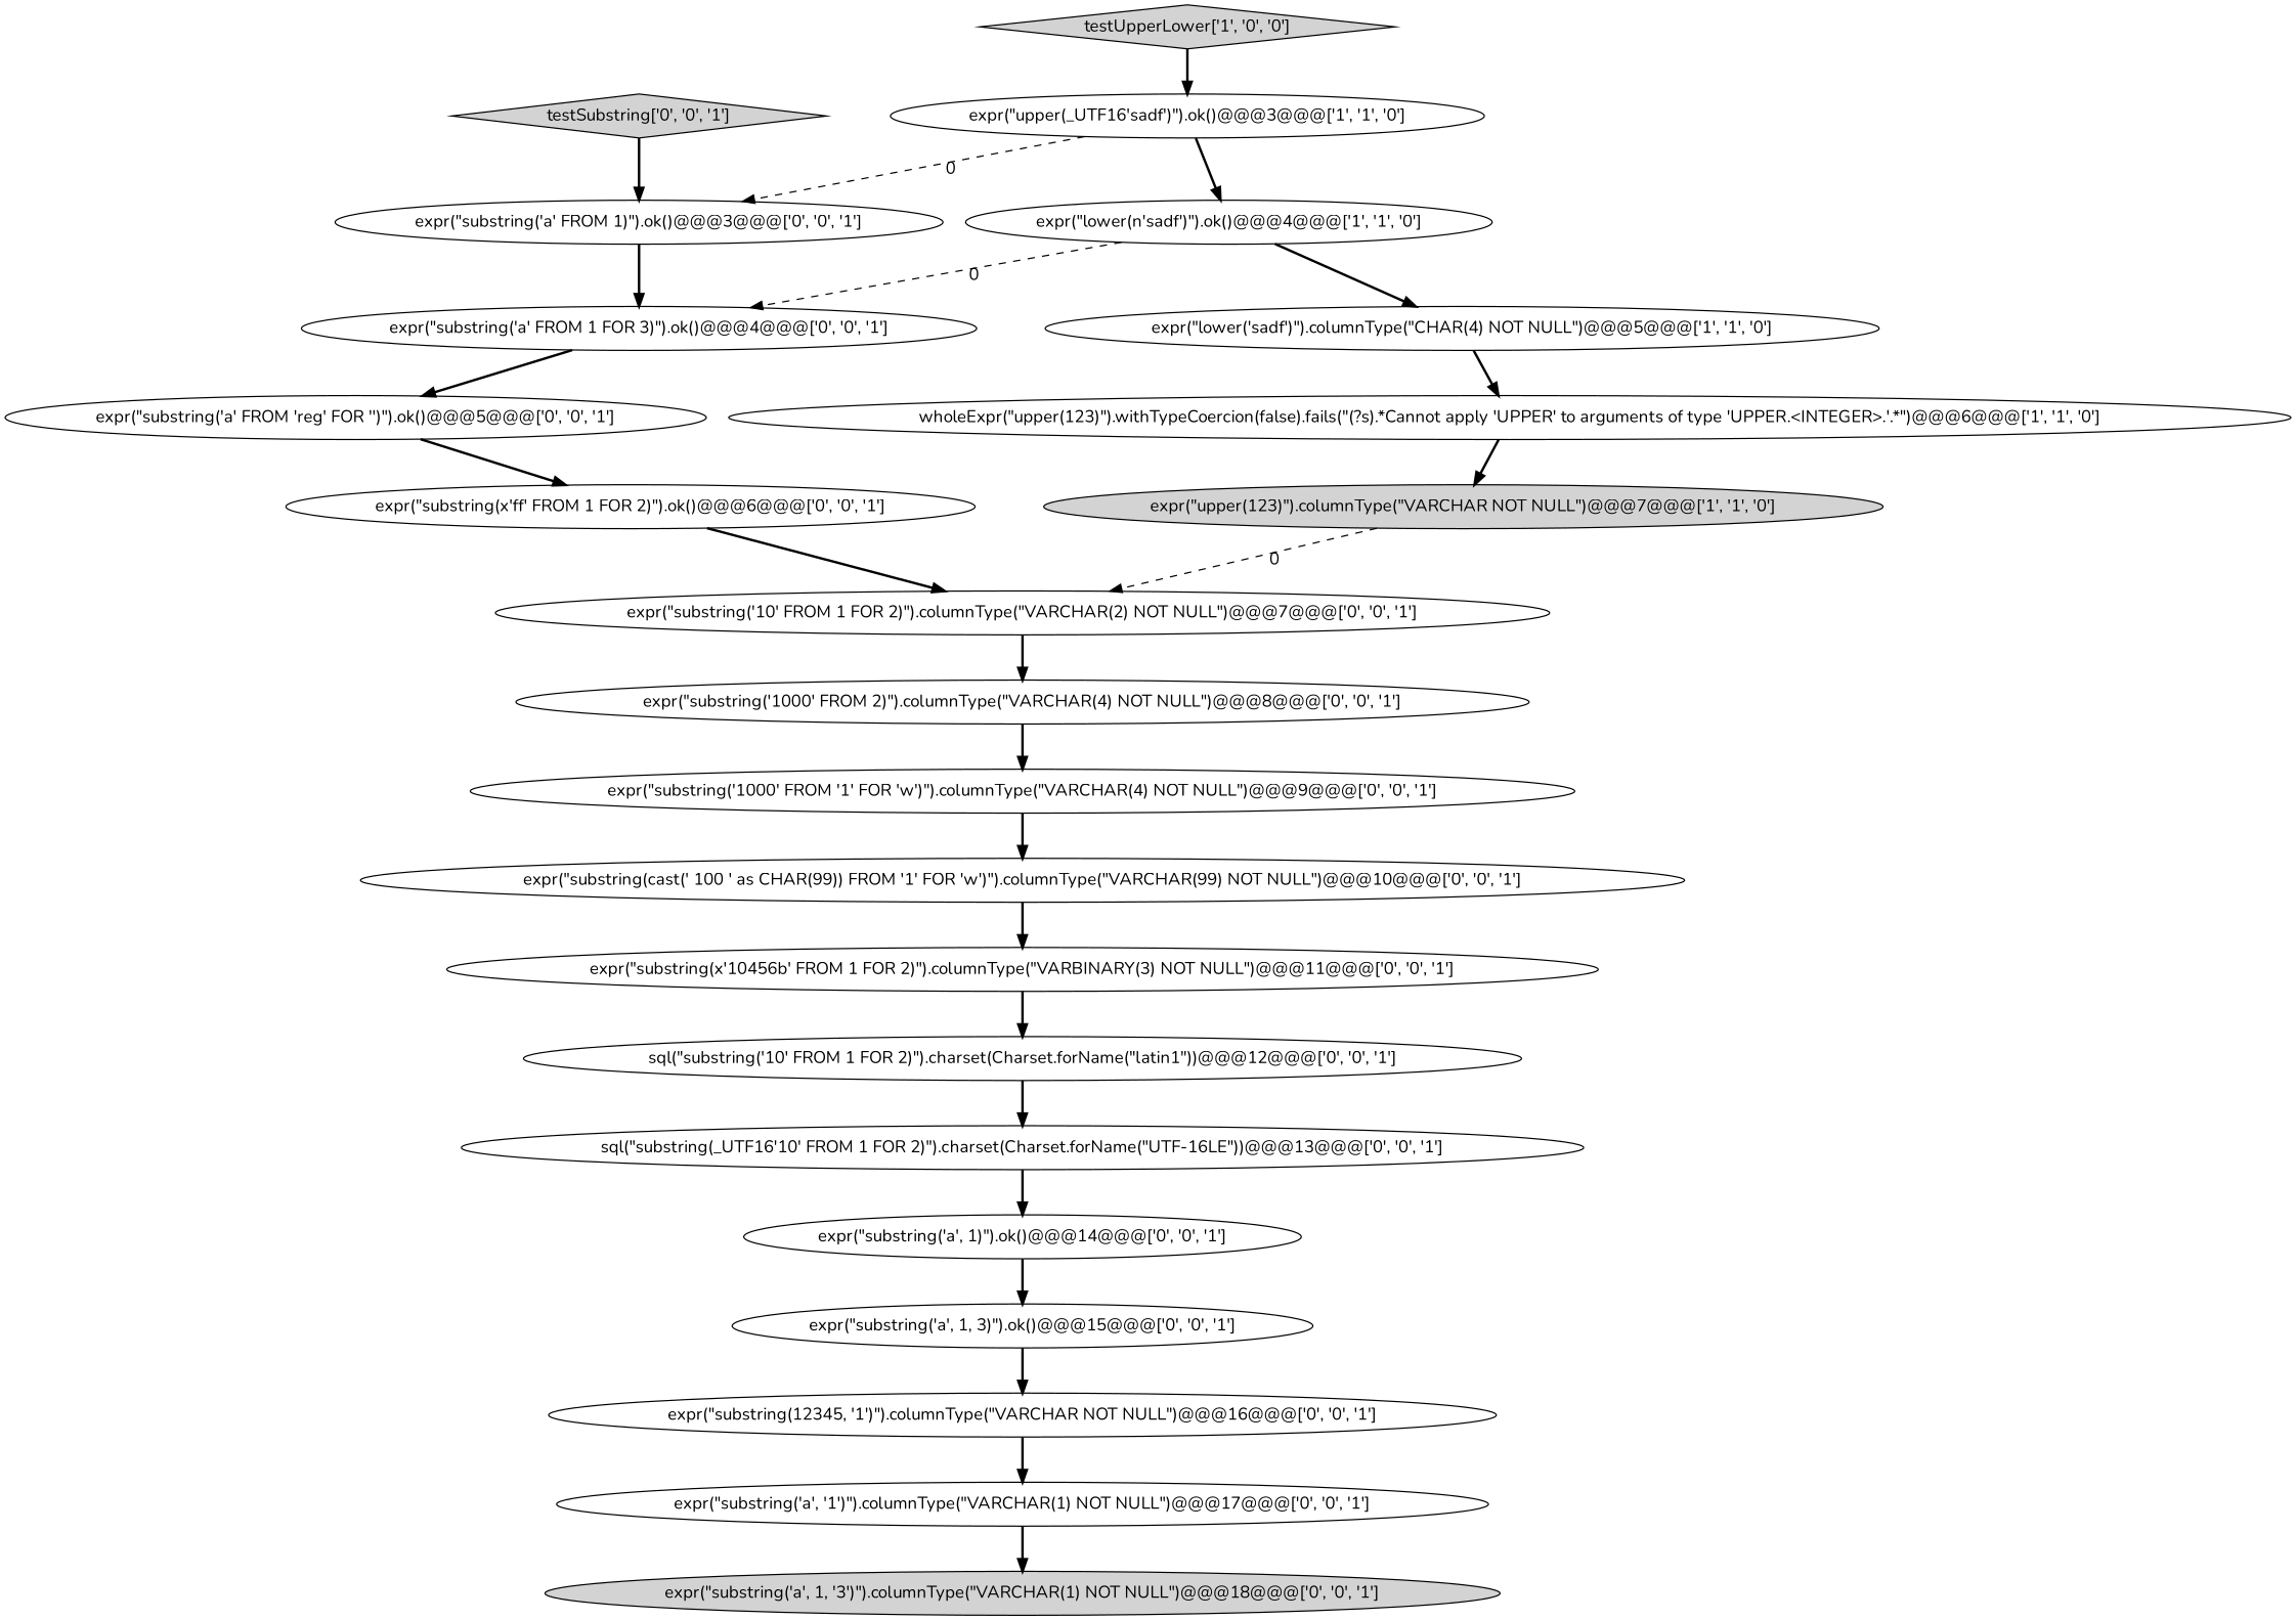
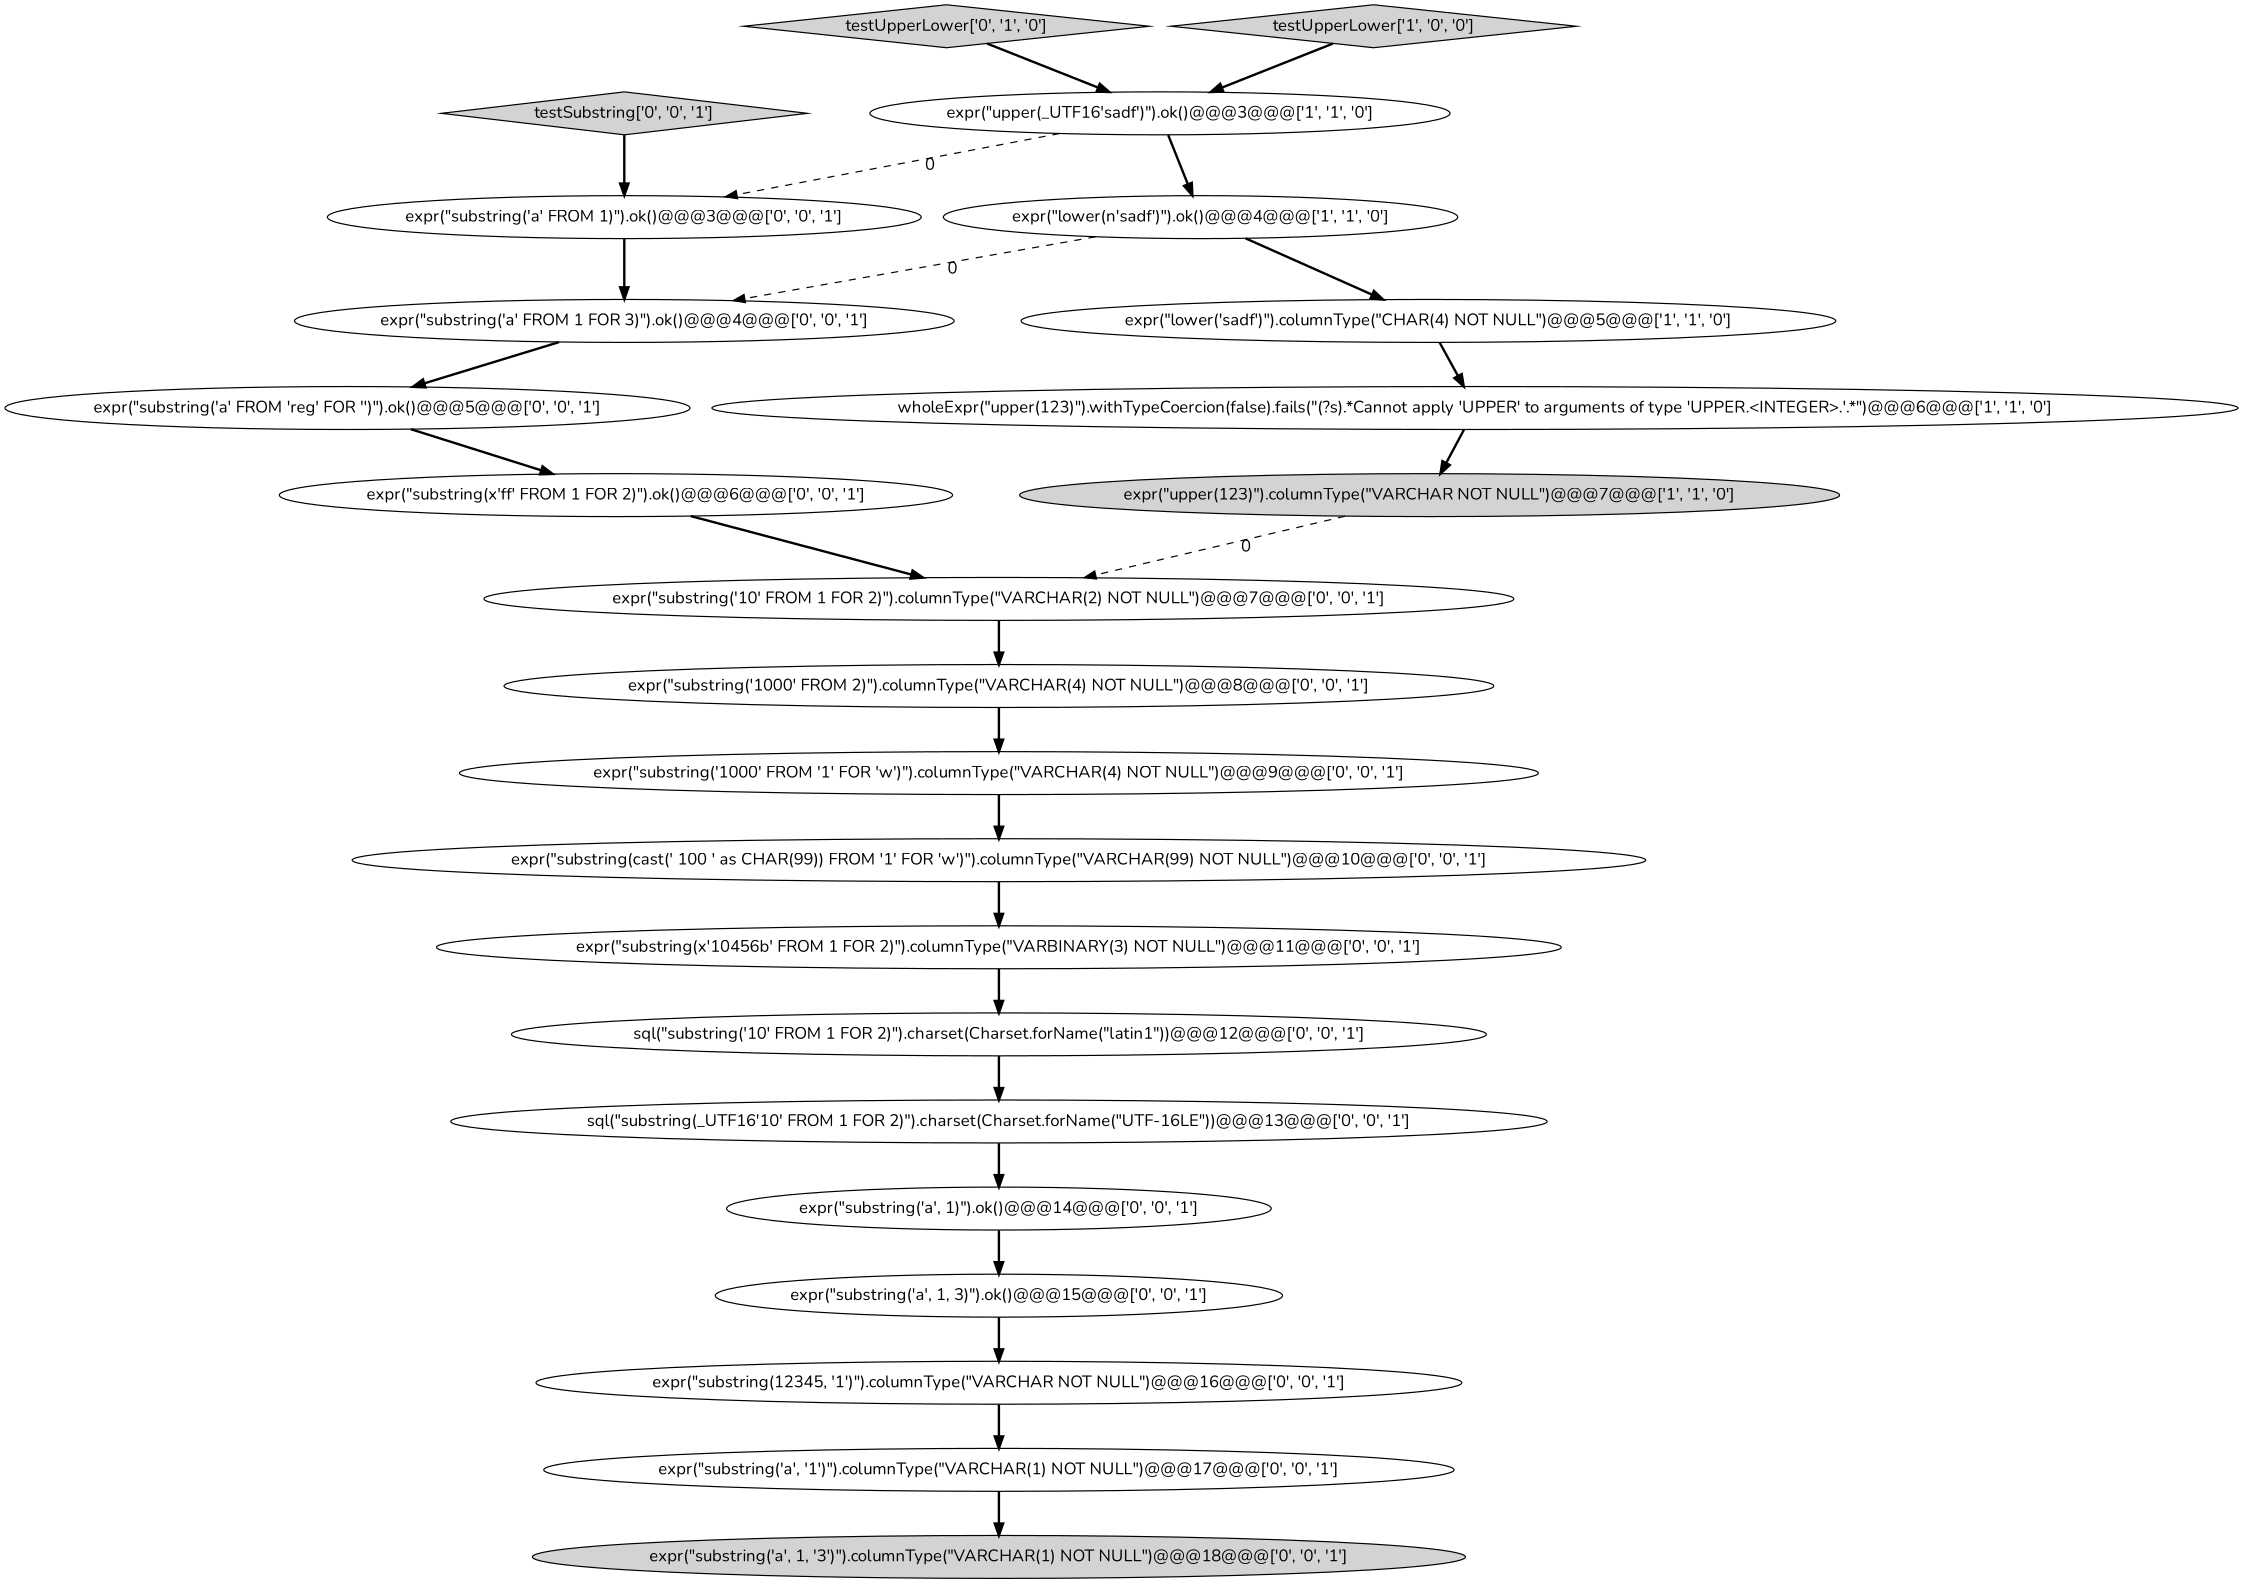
  digraph {
    fontname=Nunito
    node [fillcolor=white shape=ellipse style=filled fontname=Nunito]
    edge [style=bold fontname=Nunito]
    n1 [label="expr(\"substring('10' FROM 1 FOR 2)\").columnType(\"VARCHAR(2) NOT NULL\")@@@7@@@['0', '0', '1']"]
    n2 [label="expr(\"substring('1000' FROM 2)\").columnType(\"VARCHAR(4) NOT NULL\")@@@8@@@['0', '0', '1']"]
    n3 [label="sql(\"substring('10' FROM 1 FOR 2)\").charset(Charset.forName(\"latin1\"))@@@12@@@['0', '0', '1']"]
    n4 [label="sql(\"substring(_UTF16'10' FROM 1 FOR 2)\").charset(Charset.forName(\"UTF-16LE\"))@@@13@@@['0', '0', '1']"]
    n5 [label="wholeExpr(\"upper(123)\").withTypeCoercion(false).fails(\"(?s).*Cannot apply 'UPPER' to arguments of type 'UPPER.<INTEGER>.'.*\")@@@6@@@['1', '1', '0']"]
    n6 [fillcolor=lightgray label="expr(\"upper(123)\").columnType(\"VARCHAR NOT NULL\")@@@7@@@['1', '1', '0']"]
    n7 [fillcolor=lightgray label="testSubstring['0', '0', '1']" shape=diamond]
    n8 [label="expr(\"substring('a' FROM 1)\").ok()@@@3@@@['0', '0', '1']"]
    n9 [label="expr(\"lower('sadf')\").columnType(\"CHAR(4) NOT NULL\")@@@5@@@['1', '1', '0']"]
    n10 [label="expr(\"substring('1000' FROM '1' FOR 'w')\").columnType(\"VARCHAR(4) NOT NULL\")@@@9@@@['0', '0', '1']"]
    n11 [label="expr(\"substring(cast(' 100 ' as CHAR(99)) FROM '1' FOR 'w')\").columnType(\"VARCHAR(99) NOT NULL\")@@@10@@@['0', '0', '1']"]
    n12 [label="expr(\"substring('a', 1)\").ok()@@@14@@@['0', '0', '1']"]
    n13 [label="expr(\"substring('a', 1, 3)\").ok()@@@15@@@['0', '0', '1']"]
    n14 [label="expr(\"substring(x'10456b' FROM 1 FOR 2)\").columnType(\"VARBINARY(3) NOT NULL\")@@@11@@@['0', '0', '1']"]
    n15 [label="expr(\"lower(n'sadf')\").ok()@@@4@@@['1', '1', '0']"]
    n16 [label="expr(\"substring('a' FROM 1 FOR 3)\").ok()@@@4@@@['0', '0', '1']"]
    n17 [label="expr(\"substring(x'ff' FROM 1 FOR 2)\").ok()@@@6@@@['0', '0', '1']"]
    n18 [label="expr(\"substring('a' FROM 'reg' FOR '\')\").ok()@@@5@@@['0', '0', '1']"]
    n19 [label="expr(\"substring(12345, '1')\").columnType(\"VARCHAR NOT NULL\")@@@16@@@['0', '0', '1']"]
    n20 [label="expr(\"substring('a', '1')\").columnType(\"VARCHAR(1) NOT NULL\")@@@17@@@['0', '0', '1']"]
+   n21 [fillcolor=lightgray label="testUpperLower['0', '1', '0']" shape=diamond]
    n22 [label="expr(\"upper(_UTF16'sadf')\").ok()@@@3@@@['1', '1', '0']"]
    n23 [fillcolor=lightgray label="expr(\"substring('a', 1, '3')\").columnType(\"VARCHAR(1) NOT NULL\")@@@18@@@['0', '0', '1']"]
    n24 [fillcolor=lightgray label="testUpperLower['1', '0', '0']" shape=diamond]
    n1 -> n2
    n2 -> n10
    n3 -> n4
    n4 -> n12
    n5 -> n6
    n6 -> n1 [label=0 style=dashed]
    n7 -> n8
    n8 -> n16
    n9 -> n5
    n10 -> n11
    n11 -> n14
    n12 -> n13
    n13 -> n19
    n14 -> n3
    n15 -> n9
    n15 -> n16 [label=0 style=dashed]
    n16 -> n18
    n17 -> n1
    n18 -> n17
    n19 -> n20
    n20 -> n23
+   n21 -> n22
    n22 -> n8 [label=0 style=dashed]
    n22 -> n15
    n24 -> n22
  }
